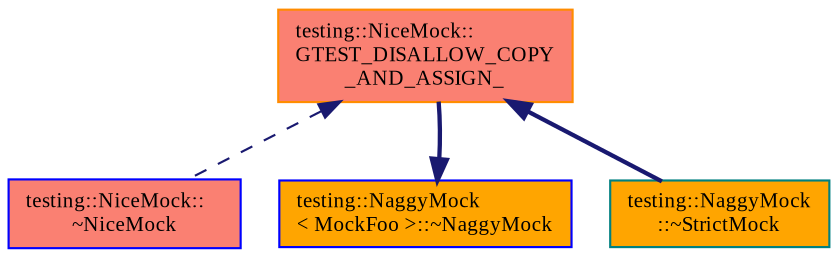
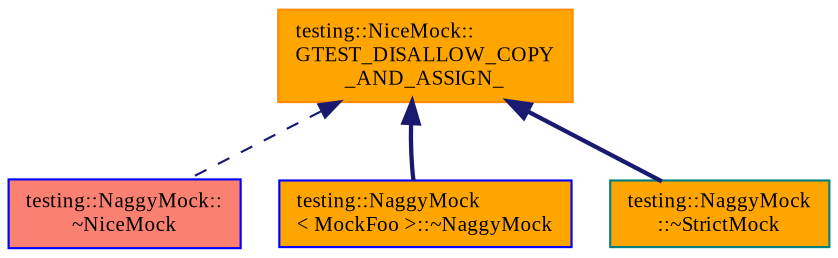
  digraph {
    fontname="Liberation Serif"
    rankdir=TB
    node [color=blue fillcolor=salmon fontname="Liberation Serif" fontsize=10 shape=record style=filled]
    edge [color=midnightblue dir=back fontname="Liberation Serif" fontsize=10 labelfontname=Helvetica labelfontsize=10 style=bold]
-   n1 [color=darkorange fontcolor=black height=0.2 label="testing::NiceMock::\lGTEST_DISALLOW_COPY\l_AND_ASSIGN_" width=0.4]
-   n2 [height=0.2 label="testing::NiceMock::\l~NiceMock" width=0.4]
+   n1 [color=darkorange fillcolor=orange fontcolor=black height=0.2 label="testing::NiceMock::\lGTEST_DISALLOW_COPY\l_AND_ASSIGN_" width=0.4]
+   n2 [height=0.2 label="testing::NaggyMock::\l~NiceMock" width=0.4]
    n3 [fillcolor=orange height=0.2 label="testing::NaggyMock\l\< MockFoo \>::~NaggyMock" width=0.4]
    n4 [color=teal fillcolor=orange height=0.2 label="testing::NaggyMock\l::~StrictMock" width=0.4]
    n1 -> n2 [style=dashed]
-   n3 -> n1
+   n1 -> n3
    n1 -> n4
  }
